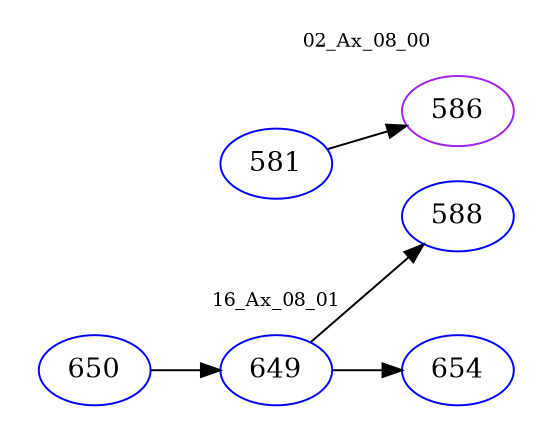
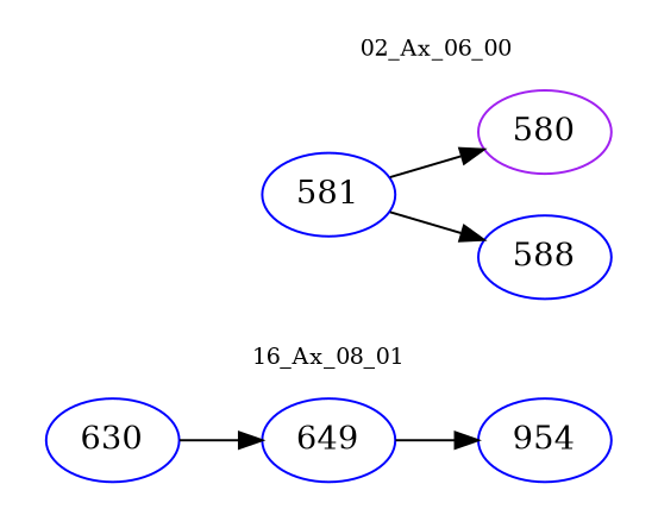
  digraph {
    rankdir=LR
    node [color=blue]
    edge [color=black]
    n1 [label=649]
-   n2 [label=650]
-   n3 [label=654]
+   n2 [label=630]
+   n3 [label=954]
    n4 [label=581]
-   n5 [color=purple label=586]
+   n5 [color=purple label=580]
    n6 [label=588]
    subgraph cluster_1 {
      color=white
      fontsize=10
      label="16_Ax_08_01"
      n1
      n2
      n3
    }
    subgraph cluster_2 {
      color=white
      fontsize=10
-     label="02_Ax_08_00"
+     label="02_Ax_06_00"
      n4
      n5
      n6
    }
    n1 -> n3
    n2 -> n1
    n4 -> n5
-   n1 -> n6
+   n4 -> n6
  }
